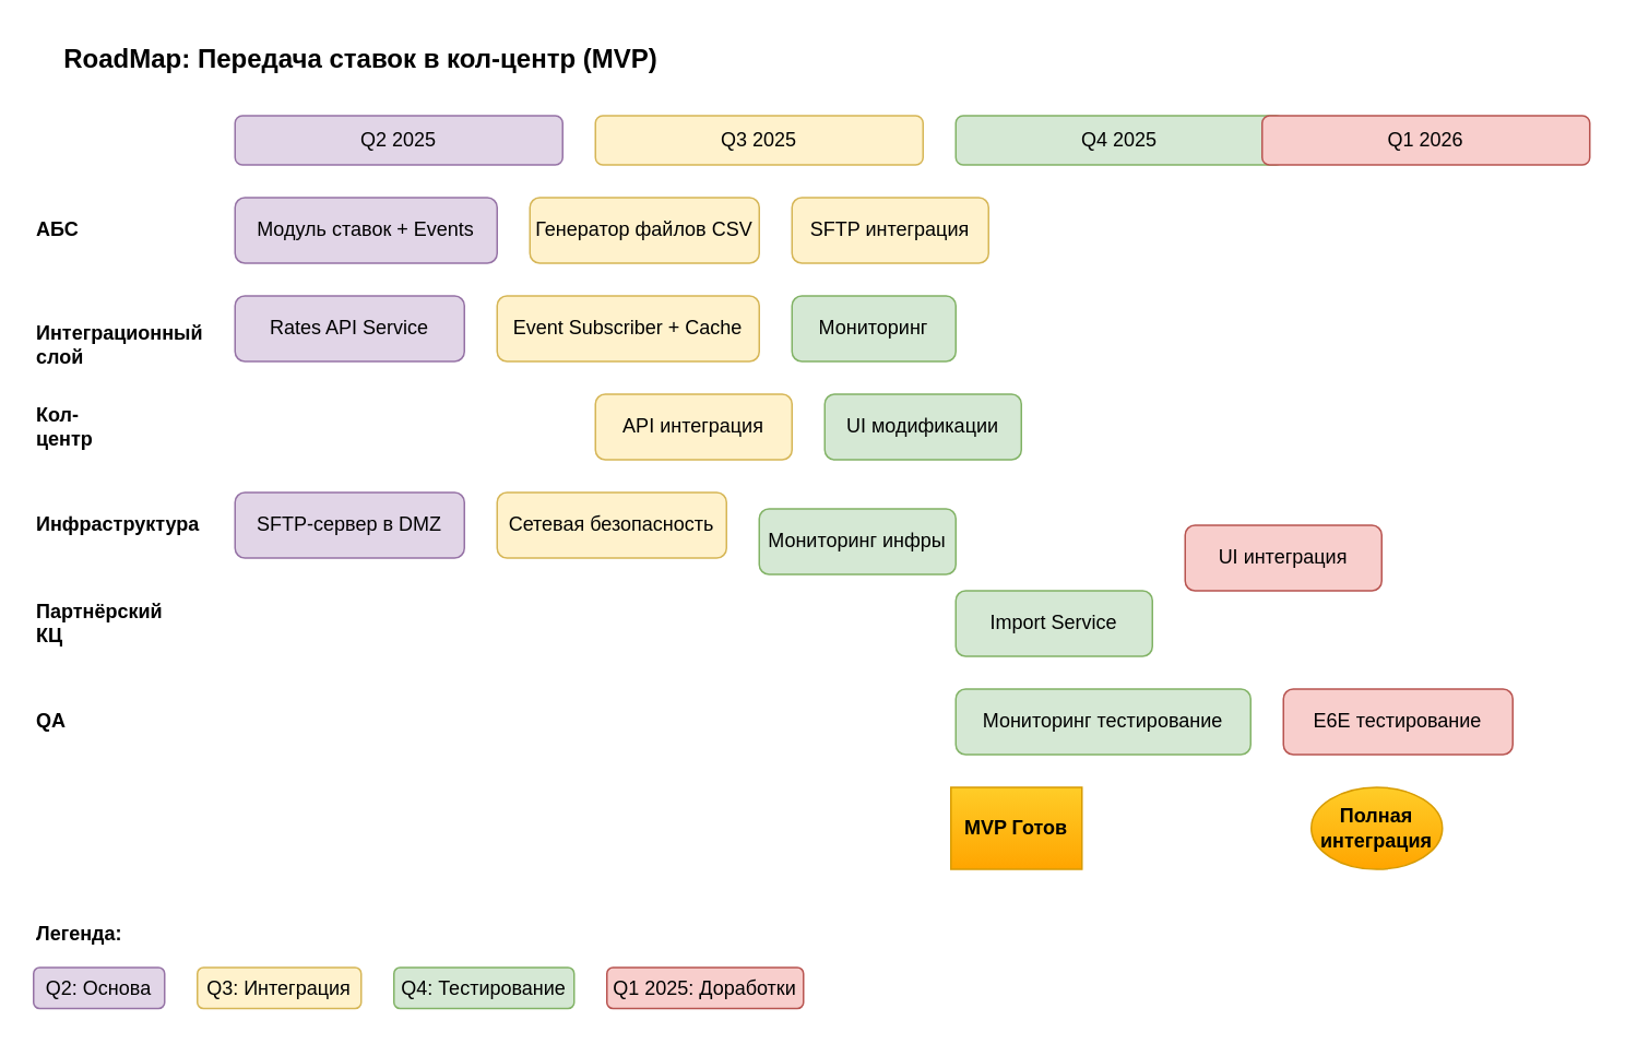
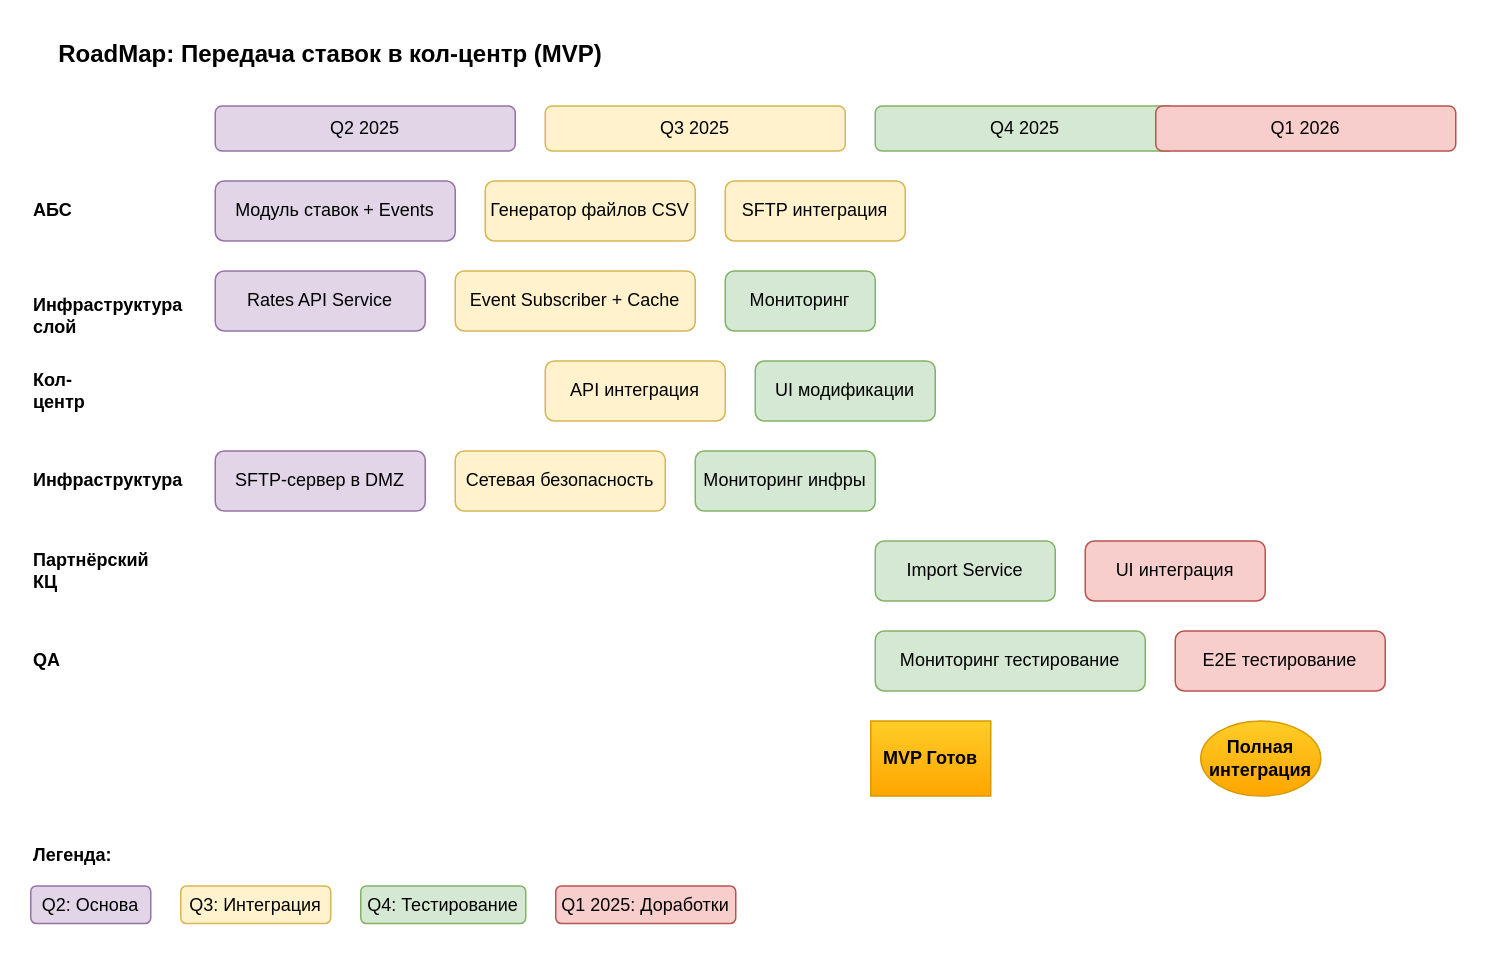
  <mxCell id="0" />
  <mxCell id="1" parent="0" />
  <mxCell id="2" value="RoadMap: Передача ставок в кол-центр (MVP)" style="text;html=1;strokeColor=none;fillColor=none;align=center;verticalAlign=middle;whiteSpace=wrap;rounded=0;fontSize=16;fontStyle=1;" parent="1" vertex="1"><mxGeometry x="20" y="20" width="400" height="30" as="geometry" /></mxCell>
  <mxCell id="3" value="Q2 2025" style="rounded=1;whiteSpace=wrap;html=1;fillColor=#e1d5e7;strokeColor=#9673a6;" parent="1" vertex="1"><mxGeometry x="143" y="70" width="200" height="30" as="geometry" /></mxCell>
  <mxCell id="4" value="Q3 2025" style="rounded=1;whiteSpace=wrap;html=1;fillColor=#fff2cc;strokeColor=#d6b656;" parent="1" vertex="1"><mxGeometry x="363" y="70" width="200" height="30" as="geometry" /></mxCell>
  <mxCell id="5" value="Q4 2025" style="rounded=1;whiteSpace=wrap;html=1;fillColor=#d5e8d4;strokeColor=#82b366;" parent="1" vertex="1"><mxGeometry x="583" y="70" width="200" height="30" as="geometry" /></mxCell>
  <mxCell id="6" value="Q1 2026" style="rounded=1;whiteSpace=wrap;html=1;fillColor=#f8cecc;strokeColor=#b85450;" parent="1" vertex="1"><mxGeometry x="770" y="70" width="200" height="30" as="geometry" /></mxCell>
  <mxCell id="7" value="АБС" style="text;html=1;strokeColor=none;fillColor=none;align=left;verticalAlign=middle;whiteSpace=wrap;rounded=0;fontStyle=1;" parent="1" vertex="1"><mxGeometry x="20" y="130" width="50" height="20" as="geometry" /></mxCell>
  <mxCell id="8" value="Модуль ставок + Events" style="rounded=1;whiteSpace=wrap;html=1;fillColor=#e1d5e7;strokeColor=#9673a6;" parent="1" vertex="1"><mxGeometry x="143" y="120" width="160" height="40" as="geometry" /></mxCell>
  <mxCell id="9" value="Генератор файлов CSV" style="rounded=1;whiteSpace=wrap;html=1;fillColor=#fff2cc;strokeColor=#d6b656;" parent="1" vertex="1"><mxGeometry x="323" y="120" width="140" height="40" as="geometry" /></mxCell>
  <mxCell id="10" value="SFTP интеграция" style="rounded=1;whiteSpace=wrap;html=1;fillColor=#fff2cc;strokeColor=#d6b656;" parent="1" vertex="1"><mxGeometry x="483" y="120" width="120" height="40" as="geometry" /></mxCell>
- <mxCell id="11" value="Интеграционный слой" style="text;html=1;strokeColor=none;fillColor=none;align=left;verticalAlign=middle;whiteSpace=wrap;rounded=0;fontStyle=1;" parent="1" vertex="1"><mxGeometry x="20" y="190" width="50" height="40" as="geometry" /></mxCell>
+ <mxCell id="11" value="Инфраструктура слой" style="text;html=1;strokeColor=none;fillColor=none;align=left;verticalAlign=middle;whiteSpace=wrap;rounded=0;fontStyle=1;" parent="1" vertex="1"><mxGeometry x="20" y="190" width="50" height="40" as="geometry" /></mxCell>
  <mxCell id="12" value="Rates API Service" style="rounded=1;whiteSpace=wrap;html=1;fillColor=#e1d5e7;strokeColor=#9673a6;" parent="1" vertex="1"><mxGeometry x="143" y="180" width="140" height="40" as="geometry" /></mxCell>
  <mxCell id="13" value="Event Subscriber + Cache" style="rounded=1;whiteSpace=wrap;html=1;fillColor=#fff2cc;strokeColor=#d6b656;" parent="1" vertex="1"><mxGeometry x="303" y="180" width="160" height="40" as="geometry" /></mxCell>
  <mxCell id="14" value="Мониторинг" style="rounded=1;whiteSpace=wrap;html=1;fillColor=#d5e8d4;strokeColor=#82b366;" parent="1" vertex="1"><mxGeometry x="483" y="180" width="100" height="40" as="geometry" /></mxCell>
  <mxCell id="15" value="Кол-центр" style="text;html=1;strokeColor=none;fillColor=none;align=left;verticalAlign=middle;whiteSpace=wrap;rounded=0;fontStyle=1;" parent="1" vertex="1"><mxGeometry x="20" y="250" width="50" height="20" as="geometry" /></mxCell>
  <mxCell id="16" value="API интеграция" style="rounded=1;whiteSpace=wrap;html=1;fillColor=#fff2cc;strokeColor=#d6b656;" parent="1" vertex="1"><mxGeometry x="363" y="240" width="120" height="40" as="geometry" /></mxCell>
  <mxCell id="17" value="UI модификации" style="rounded=1;whiteSpace=wrap;html=1;fillColor=#d5e8d4;strokeColor=#82b366;" parent="1" vertex="1"><mxGeometry x="503" y="240" width="120" height="40" as="geometry" /></mxCell>
  <mxCell id="18" value="Инфраструктура" style="text;html=1;strokeColor=none;fillColor=none;align=left;verticalAlign=middle;whiteSpace=wrap;rounded=0;fontStyle=1;" parent="1" vertex="1"><mxGeometry x="20" y="310" width="50" height="20" as="geometry" /></mxCell>
  <mxCell id="19" value="SFTP-сервер в DMZ" style="rounded=1;whiteSpace=wrap;html=1;fillColor=#e1d5e7;strokeColor=#9673a6;" parent="1" vertex="1"><mxGeometry x="143" y="300" width="140" height="40" as="geometry" /></mxCell>
  <mxCell id="20" value="Сетевая безопасность" style="rounded=1;whiteSpace=wrap;html=1;fillColor=#fff2cc;strokeColor=#d6b656;" parent="1" vertex="1"><mxGeometry x="303" y="300" width="140" height="40" as="geometry" /></mxCell>
- <mxCell id="21" value="Мониторинг инфры" style="rounded=1;whiteSpace=wrap;html=1;fillColor=#d5e8d4;strokeColor=#82b366;" parent="1" vertex="1"><mxGeometry x="463" y="310" width="120" height="40" as="geometry" /></mxCell>
+ <mxCell id="21" value="Мониторинг инфры" style="rounded=1;whiteSpace=wrap;html=1;fillColor=#d5e8d4;strokeColor=#82b366;" parent="1" vertex="1"><mxGeometry x="463" y="300" width="120" height="40" as="geometry" /></mxCell>
  <mxCell id="22" value="Партнёрский КЦ" style="text;html=1;strokeColor=none;fillColor=none;align=left;verticalAlign=middle;whiteSpace=wrap;rounded=0;fontStyle=1;" parent="1" vertex="1"><mxGeometry x="20" y="370" width="50" height="20" as="geometry" /></mxCell>
  <mxCell id="23" value="Import Service" style="rounded=1;whiteSpace=wrap;html=1;fillColor=#d5e8d4;strokeColor=#82b366;" parent="1" vertex="1"><mxGeometry x="583" y="360" width="120" height="40" as="geometry" /></mxCell>
- <mxCell id="24" value="UI интеграция" style="rounded=1;whiteSpace=wrap;html=1;fillColor=#f8cecc;strokeColor=#b85450;" parent="1" vertex="1"><mxGeometry x="723" y="320" width="120" height="40" as="geometry" /></mxCell>
+ <mxCell id="24" value="UI интеграция" style="rounded=1;whiteSpace=wrap;html=1;fillColor=#f8cecc;strokeColor=#b85450;" parent="1" vertex="1"><mxGeometry x="723" y="360" width="120" height="40" as="geometry" /></mxCell>
  <mxCell id="25" value="QA" style="text;html=1;strokeColor=none;fillColor=none;align=left;verticalAlign=middle;whiteSpace=wrap;rounded=0;fontStyle=1;" parent="1" vertex="1"><mxGeometry x="20" y="430" width="50" height="20" as="geometry" /></mxCell>
  <mxCell id="26" value="Мониторинг тестирование" style="rounded=1;whiteSpace=wrap;html=1;fillColor=#d5e8d4;strokeColor=#82b366;" parent="1" vertex="1"><mxGeometry x="583" y="420" width="180" height="40" as="geometry" /></mxCell>
- <mxCell id="27" value="E6E тестирование" style="rounded=1;whiteSpace=wrap;html=1;fillColor=#f8cecc;strokeColor=#b85450;" parent="1" vertex="1"><mxGeometry x="783" y="420" width="140" height="40" as="geometry" /></mxCell>
+ <mxCell id="27" value="E2E тестирование" style="rounded=1;whiteSpace=wrap;html=1;fillColor=#f8cecc;strokeColor=#b85450;" parent="1" vertex="1"><mxGeometry x="783" y="420" width="140" height="40" as="geometry" /></mxCell>
  <mxCell id="28" value="MVP Готов" style="whiteSpace=wrap;html=1;fillColor=#ffcd28;strokeColor=#d79b00;gradientColor=#ffa500;fontStyle=1;rounded=0;" parent="1" vertex="1"><mxGeometry x="580" y="480" width="80" height="50" as="geometry" /></mxCell>
  <mxCell id="29" value="Полная интеграция" style="ellipse;whiteSpace=wrap;html=1;fillColor=#ffcd28;strokeColor=#d79b00;gradientColor=#ffa500;fontStyle=1;" parent="1" vertex="1"><mxGeometry x="800" y="480" width="80" height="50" as="geometry" /></mxCell>
  <mxCell id="30" value="Легенда:" style="text;html=1;strokeColor=none;fillColor=none;align=left;verticalAlign=middle;whiteSpace=wrap;rounded=0;fontStyle=1;" parent="1" vertex="1"><mxGeometry x="20" y="560" width="60" height="20" as="geometry" /></mxCell>
  <mxCell id="31" value="Q2: Основа" style="rounded=1;whiteSpace=wrap;html=1;fillColor=#e1d5e7;strokeColor=#9673a6;" parent="1" vertex="1"><mxGeometry x="20" y="590" width="80" height="25" as="geometry" /></mxCell>
  <mxCell id="32" value="Q3: Интеграция" style="rounded=1;whiteSpace=wrap;html=1;fillColor=#fff2cc;strokeColor=#d6b656;" parent="1" vertex="1"><mxGeometry x="120" y="590" width="100" height="25" as="geometry" /></mxCell>
  <mxCell id="33" value="Q4: Тестирование" style="rounded=1;whiteSpace=wrap;html=1;fillColor=#d5e8d4;strokeColor=#82b366;" parent="1" vertex="1"><mxGeometry x="240" y="590" width="110" height="25" as="geometry" /></mxCell>
  <mxCell id="34" value="Q1 2025: Доработки" style="rounded=1;whiteSpace=wrap;html=1;fillColor=#f8cecc;strokeColor=#b85450;" parent="1" vertex="1"><mxGeometry x="370" y="590" width="120" height="25" as="geometry" /></mxCell>
